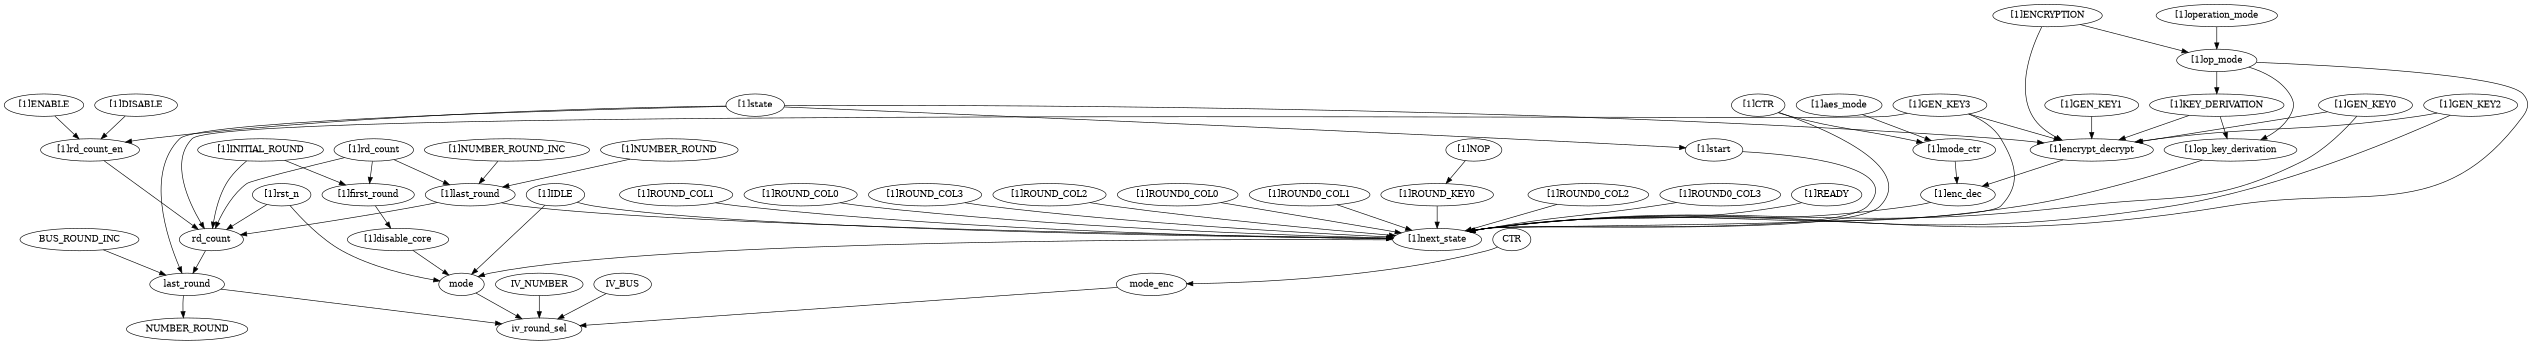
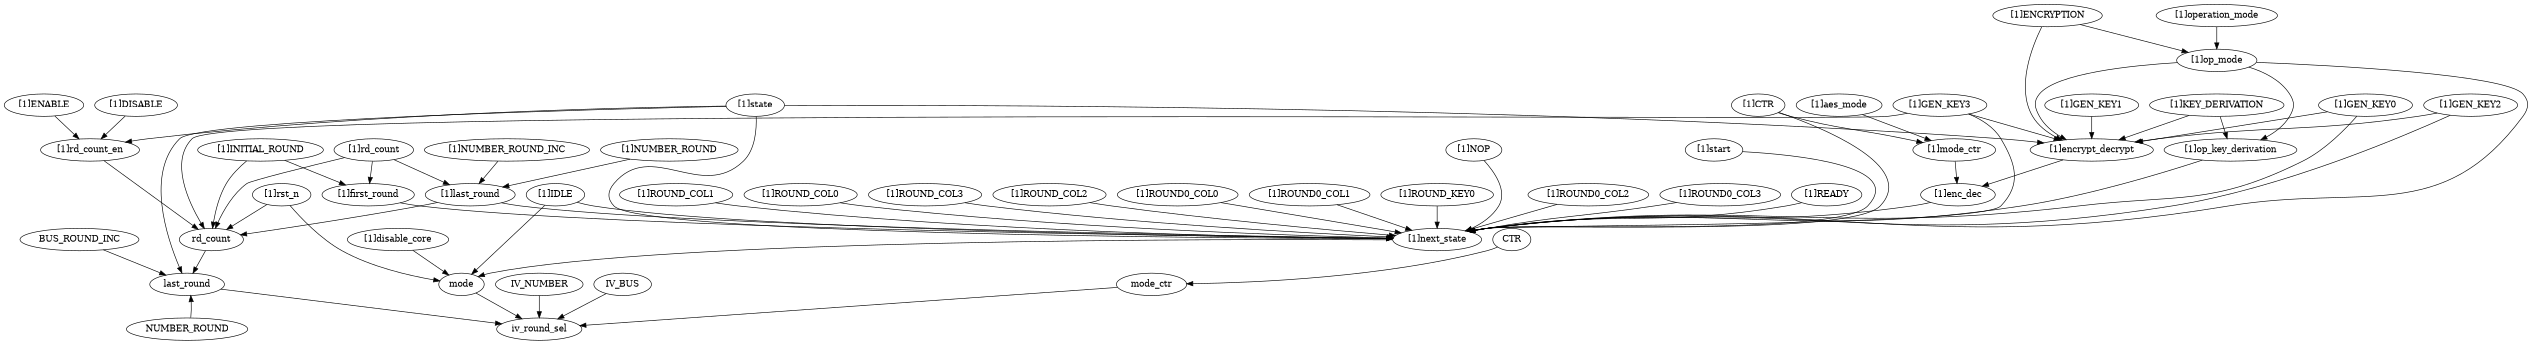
  strict digraph {
    node [complexity=11 importance=0.302202942838 rank=0.0274729948034]
    "[1]next_state" [complexity=3 importance=0.147442973261 rank=0.0491476577538]
    "[1]ROUND_COL1"
    n3 [complexity=1 importance=0.0686491376769 label=mode rank=0.0686491376769]
    n4 [complexity=0 importance=0.0153977905424 label=iv_round_sel rank=0.0]
    "[1]ROUND_COL0" [complexity=15 importance=0.449645916099 rank=0.0299763944066]
    "[1]ROUND_COL3" [complexity=15 importance=0.449645916099 rank=0.0299763944066]
    "[1]ROUND_COL2"
    "[1]ROUND0_COL0" [complexity=9 rank=0.0335781047597]
    "[1]ROUND0_COL1"
    CTR [complexity=5 importance=0.0355192633896 rank=0.00710385267792]
-   mode_ctr [complexity=2 importance=0.0282022670748 rank=0.0141011335374 label=mode_enc]
+   mode_ctr [complexity=2 importance=0.0282022670748 rank=0.0141011335374]
    "[1]start" [complexity=4 importance=0.891974835883 rank=0.222993708971]
    "[1]ROUND_KEY0" [complexity=19 importance=0.59708888936 rank=0.031425731019]
    last_round [complexity=2 importance=0.0328418907063 rank=0.0164209453531]
    "[1]rd_count_en" [complexity=8 importance=0.0639805175861 rank=0.00799756469826]
    rd_count [complexity=7 importance=0.055324882732 rank=0.007903554676]
    "[1]first_round" [complexity=4 importance=0.306232846445 rank=0.0765582116112]
    "[1]op_key_derivation" [complexity=7 importance=0.156808291981 rank=0.0224011845687]
    "[1]ENABLE" [complexity=12 importance=0.135278031487 rank=0.0112731692906]
    "[1]operation_mode" [complexity=14 importance=0.177387080425 rank=0.0126705057446]
    "[1]op_mode" [complexity=10 importance=0.17007008411 rank=0.017007008411]
    "[1]encrypt_decrypt" [complexity=48 importance=1.80231704423 rank=0.0375482717547]
    "[1]enc_dec" [complexity=45 importance=1.78549927097 rank=0.0396777615771]
    "[1]last_round" [complexity=12 importance=0.128093865628 rank=0.0106744888023]
    "[1]IDLE" [complexity=12 importance=0.117966761779 rank=0.00983056348156]
    "[1]mode_ctr" [complexity=14 importance=0.182874560642 rank=0.0130624686173]
    "[1]ROUND0_COL2"
    "[1]disable_core" [complexity=2 importance=0.144615271668 rank=0.0723076358342]
    "[1]DISABLE" [complexity=10 importance=0.0712975139008 rank=0.00712975139008]
    "[1]ROUND0_COL3" [complexity=13 importance=0.449645916099 rank=0.0345881473922]
    "[1]rd_count" [complexity=17 importance=0.150576857654 rank=0.00885746221491]
    "[1]READY" [complexity=13 importance=0.449645916099 rank=0.0345881473922]
    "[1]rst_n" [complexity=8 importance=0.173291644511 rank=0.0216614555638]
    n34 [complexity=2 importance=0.0227147868572 label=IV_NUMBER rank=0.0113573934286]
    "[1]INITIAL_ROUND" [importance=0.117966761779 rank=0.0107242510708]
    "[1]aes_mode" [complexity=17 importance=0.190191556957 rank=0.0111877386445]
    "[1]NUMBER_ROUND" [complexity=17 importance=0.135410861943 rank=0.00796534482015]
    n38 [complexity=7 importance=0.040158887021 label=BUS_ROUND_INC rank=0.00573698386015]
    "[1]CTR" [complexity=17 importance=0.190191556957 rank=0.0111877386445]
    "[1]NUMBER_ROUND_INC" [complexity=17 importance=0.135410861943 rank=0.00796534482015]
    "[1]GEN_KEY1" [complexity=61 importance=1.80963404054 rank=0.0296661318122]
    "[1]NOP" [complexity=7 importance=0.154759969576 rank=0.0221085670823]
    "[1]state" [complexity=9 importance=0.181212382307 rank=0.0201347091452]
    "[1]ENCRYPTION" [complexity=14 importance=0.177387080425 rank=0.0126705057446]
    NUMBER_ROUND [complexity=7 importance=0.040158887021 rank=0.00573698386015]
    "[1]GEN_KEY0" [complexity=61 importance=1.80963404054 rank=0.0296661318122]
    IV_BUS [complexity=2 importance=0.0227147868572 rank=0.0113573934286]
    "[1]GEN_KEY2" [complexity=61 importance=1.80963404054 rank=0.0296661318122]
    "[1]GEN_KEY3" [complexity=12 importance=0.117966761779 rank=0.00983056348156]
    "[1]KEY_DERIVATION" [complexity=10 importance=0.164125288296 rank=0.0164125288296]
    "[1]next_state" -> n3
    "[1]ROUND_COL1" -> "[1]next_state"
    n3 -> n4
    "[1]ROUND_COL0" -> "[1]next_state"
    "[1]ROUND_COL3" -> "[1]next_state"
    "[1]ROUND_COL2" -> "[1]next_state"
    "[1]ROUND0_COL0" -> "[1]next_state"
    "[1]ROUND0_COL1" -> "[1]next_state"
    CTR -> mode_ctr
    mode_ctr -> n4
    "[1]start" -> "[1]next_state"
    "[1]ROUND_KEY0" -> "[1]next_state"
    last_round -> n4
    "[1]rd_count_en" -> rd_count
    rd_count -> last_round
-   "[1]first_round" -> "[1]disable_core"
+   "[1]first_round" -> "[1]next_state"
    "[1]op_key_derivation" -> "[1]next_state"
    "[1]ENABLE" -> "[1]rd_count_en"
    "[1]operation_mode" -> "[1]op_mode"
    "[1]op_mode" -> "[1]next_state"
    "[1]op_mode" -> "[1]op_key_derivation"
-   "[1]op_mode" -> "[1]KEY_DERIVATION"
+   "[1]op_mode" -> "[1]encrypt_decrypt"
    "[1]encrypt_decrypt" -> "[1]enc_dec"
    "[1]enc_dec" -> "[1]next_state"
    "[1]last_round" -> "[1]next_state"
    "[1]last_round" -> rd_count
    "[1]IDLE" -> "[1]next_state"
    "[1]IDLE" -> n3
    "[1]mode_ctr" -> "[1]enc_dec"
    "[1]ROUND0_COL2" -> "[1]next_state"
    "[1]disable_core" -> n3
    "[1]DISABLE" -> "[1]rd_count_en"
    "[1]ROUND0_COL3" -> "[1]next_state"
    "[1]rd_count" -> rd_count
    "[1]rd_count" -> "[1]first_round"
    "[1]rd_count" -> "[1]last_round"
    "[1]READY" -> "[1]next_state"
    "[1]rst_n" -> n3
    "[1]rst_n" -> rd_count
    n34 -> n4
    "[1]INITIAL_ROUND" -> rd_count
    "[1]INITIAL_ROUND" -> "[1]first_round"
    "[1]aes_mode" -> "[1]mode_ctr"
    "[1]NUMBER_ROUND" -> "[1]last_round"
    n38 -> last_round
    "[1]CTR" -> "[1]next_state"
    "[1]CTR" -> "[1]mode_ctr"
    "[1]NUMBER_ROUND_INC" -> "[1]last_round"
    "[1]GEN_KEY1" -> "[1]encrypt_decrypt"
-   "[1]NOP" -> "[1]ROUND_KEY0"
-   "[1]state" -> "[1]start"
+   "[1]NOP" -> "[1]next_state"
+   "[1]state" -> "[1]next_state"
    "[1]state" -> last_round
    "[1]state" -> "[1]rd_count_en"
    "[1]state" -> "[1]encrypt_decrypt"
    "[1]ENCRYPTION" -> "[1]op_mode"
    "[1]ENCRYPTION" -> "[1]encrypt_decrypt"
-   last_round -> NUMBER_ROUND
+   NUMBER_ROUND -> last_round
    "[1]GEN_KEY0" -> "[1]next_state"
    "[1]GEN_KEY0" -> "[1]encrypt_decrypt"
    IV_BUS -> n4
    "[1]GEN_KEY2" -> "[1]next_state"
    "[1]GEN_KEY2" -> "[1]encrypt_decrypt"
    "[1]GEN_KEY3" -> "[1]next_state"
    "[1]GEN_KEY3" -> rd_count
    "[1]GEN_KEY3" -> "[1]encrypt_decrypt"
    "[1]KEY_DERIVATION" -> "[1]op_key_derivation"
    "[1]KEY_DERIVATION" -> "[1]encrypt_decrypt"
  }
